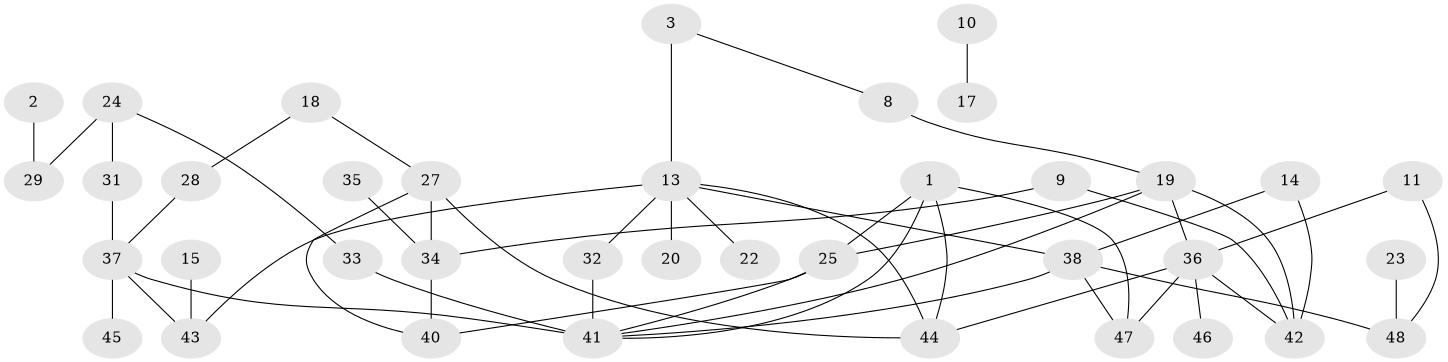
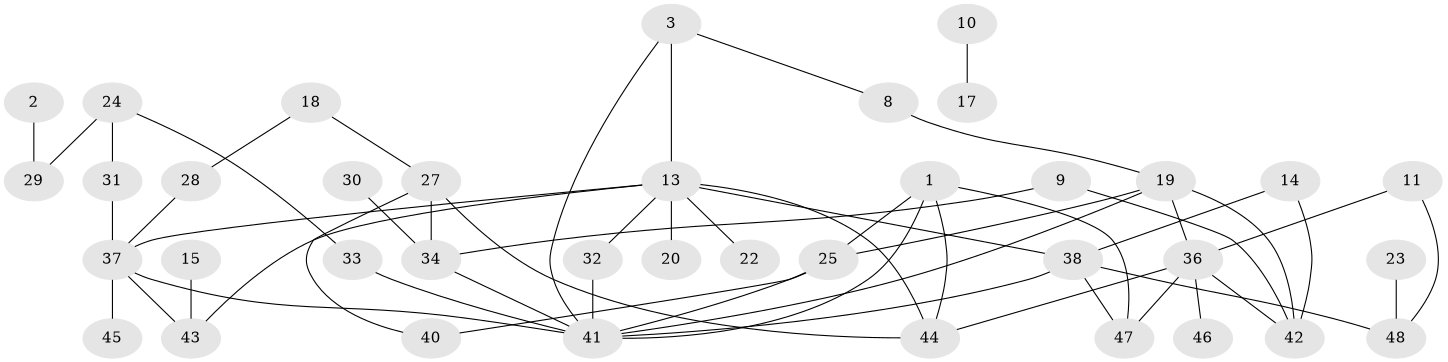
  graph {
    node [color=gray90 style=filled]
    edge [weight=1.0]
    1
    25
    41
    44
    47
    40
    2
    29
    24
    31
    33
    3
    8
    13
    19
    20
    22
    32
    37
    38
    43
    42
    36
    9
    34
    10
    17
    11
    48
    46
    45
    14
    15
    18
    27
    28
    23
-   30 [label=35]
+   30
    1 -- 25
    1 -- 41
    1 -- 44
    1 -- 47
    25 -- 41
    25 -- 40
    2 -- 29
    24 -- 29
    24 -- 31
    24 -- 33
    31 -- 37
    33 -- 41
+   3 -- 41
    3 -- 8
    3 -- 13
    8 -- 19
    13 -- 44
    13 -- 20
    13 -- 22
    13 -- 32
+   13 -- 37
    13 -- 38
    13 -- 43
    19 -- 25
    19 -- 41
    19 -- 42 [weight=2.0]
    19 -- 36
    32 -- 41
    37 -- 41
    37 -- 43
    37 -- 45
    38 -- 41
    38 -- 47
    38 -- 48
    36 -- 44
    36 -- 47
    36 -- 42
    36 -- 46
    9 -- 42
    9 -- 34
-   34 -- 40
+   34 -- 41
    10 -- 17
    11 -- 36
    11 -- 48
    14 -- 38
    14 -- 42
    15 -- 43
    18 -- 27
    18 -- 28
    27 -- 44 [weight=2.0]
    27 -- 40
    27 -- 34
    28 -- 37 [weight=2.0]
    23 -- 48
    30 -- 34
  }
